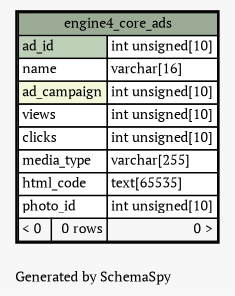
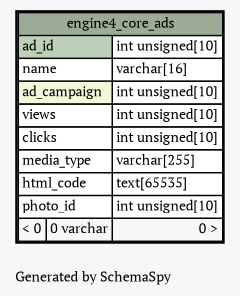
  digraph {
    bgcolor="#f7f7f7"
    fontname="PT Serif"
    fontsize=11
    label="\nGenerated by SchemaSpy"
    labeljust=l
    nodesep=0.18
    rankdir=RL
    ranksep=0.46
-   n1 [fontname="PT Serif" fontsize=11 label=<     <TABLE BORDER="2" CELLBORDER="1" CELLSPACING="0" BGCOLOR="#ffffff">       <TR><TD COLSPAN="3" BGCOLOR="#9bab96" ALIGN="CENTER">engine4_core_ads</TD></TR>       <TR><TD PORT="ad_id" COLSPAN="2" BGCOLOR="#bed1b8" ALIGN="LEFT">ad_id</TD><TD PORT="ad_id.type" ALIGN="LEFT">int unsigned[10]</TD></TR>       <TR><TD PORT="name" COLSPAN="2" ALIGN="LEFT">name</TD><TD PORT="name.type" ALIGN="LEFT">varchar[16]</TD></TR>       <TR><TD PORT="ad_campaign" COLSPAN="2" BGCOLOR="#f4f7da" ALIGN="LEFT">ad_campaign</TD><TD PORT="ad_campaign.type" ALIGN="LEFT">int unsigned[10]</TD></TR>       <TR><TD PORT="views" COLSPAN="2" ALIGN="LEFT">views</TD><TD PORT="views.type" ALIGN="LEFT">int unsigned[10]</TD></TR>       <TR><TD PORT="clicks" COLSPAN="2" ALIGN="LEFT">clicks</TD><TD PORT="clicks.type" ALIGN="LEFT">int unsigned[10]</TD></TR>       <TR><TD PORT="media_type" COLSPAN="2" ALIGN="LEFT">media_type</TD><TD PORT="media_type.type" ALIGN="LEFT">varchar[255]</TD></TR>       <TR><TD PORT="html_code" COLSPAN="2" ALIGN="LEFT">html_code</TD><TD PORT="html_code.type" ALIGN="LEFT">text[65535]</TD></TR>       <TR><TD PORT="photo_id" COLSPAN="2" ALIGN="LEFT">photo_id</TD><TD PORT="photo_id.type" ALIGN="LEFT">int unsigned[10]</TD></TR>       <TR><TD ALIGN="LEFT" BGCOLOR="#f7f7f7">&lt; 0</TD><TD ALIGN="RIGHT" BGCOLOR="#f7f7f7">0 rows</TD><TD ALIGN="RIGHT" BGCOLOR="#f7f7f7">0 &gt;</TD></TR>     </TABLE>> shape=plaintext]
+   n1 [fontname="PT Serif" fontsize=11 label=<     <TABLE BORDER="2" CELLBORDER="1" CELLSPACING="0" BGCOLOR="#ffffff">       <TR><TD COLSPAN="3" BGCOLOR="#9bab96" ALIGN="CENTER">engine4_core_ads</TD></TR>       <TR><TD PORT="ad_id" COLSPAN="2" BGCOLOR="#bed1b8" ALIGN="LEFT">ad_id</TD><TD PORT="ad_id.type" ALIGN="LEFT">int unsigned[10]</TD></TR>       <TR><TD PORT="name" COLSPAN="2" ALIGN="LEFT">name</TD><TD PORT="name.type" ALIGN="LEFT">varchar[16]</TD></TR>       <TR><TD PORT="ad_campaign" COLSPAN="2" BGCOLOR="#f4f7da" ALIGN="LEFT">ad_campaign</TD><TD PORT="ad_campaign.type" ALIGN="LEFT">int unsigned[10]</TD></TR>       <TR><TD PORT="views" COLSPAN="2" ALIGN="LEFT">views</TD><TD PORT="views.type" ALIGN="LEFT">int unsigned[10]</TD></TR>       <TR><TD PORT="clicks" COLSPAN="2" ALIGN="LEFT">clicks</TD><TD PORT="clicks.type" ALIGN="LEFT">int unsigned[10]</TD></TR>       <TR><TD PORT="media_type" COLSPAN="2" ALIGN="LEFT">media_type</TD><TD PORT="media_type.type" ALIGN="LEFT">varchar[255]</TD></TR>       <TR><TD PORT="html_code" COLSPAN="2" ALIGN="LEFT">html_code</TD><TD PORT="html_code.type" ALIGN="LEFT">text[65535]</TD></TR>       <TR><TD PORT="photo_id" COLSPAN="2" ALIGN="LEFT">photo_id</TD><TD PORT="photo_id.type" ALIGN="LEFT">int unsigned[10]</TD></TR>       <TR><TD ALIGN="LEFT" BGCOLOR="#f7f7f7">&lt; 0</TD><TD ALIGN="RIGHT" BGCOLOR="#f7f7f7">0 varchar</TD><TD ALIGN="RIGHT" BGCOLOR="#f7f7f7">0 &gt;</TD></TR>     </TABLE>> shape=plaintext]
  }
